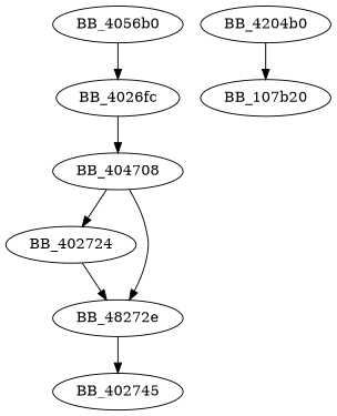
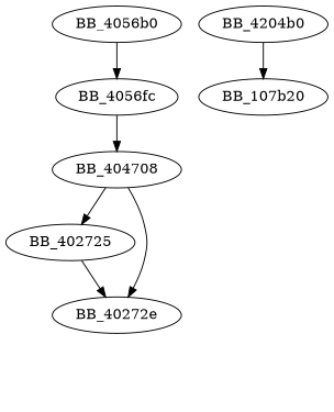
  digraph {
    n1 [label=BB_4056b0]
-   BB_4026fc
+   BB_4026fc [label=BB_4056fc]
    n3 [label=BB_404708]
-   BB_402724
-   BB_40272e [label=BB_48272e]
-   BB_402745
+   BB_402724 [label=BB_402725]
+   BB_40272e
    n7 [label=BB_107b20]
    BB_4204b0
    n1 -> BB_4026fc
    BB_4026fc -> n3
    n3 -> BB_402724
    n3 -> BB_40272e
    BB_402724 -> BB_40272e
-   BB_40272e -> BB_402745
    BB_4204b0 -> n7
  }
